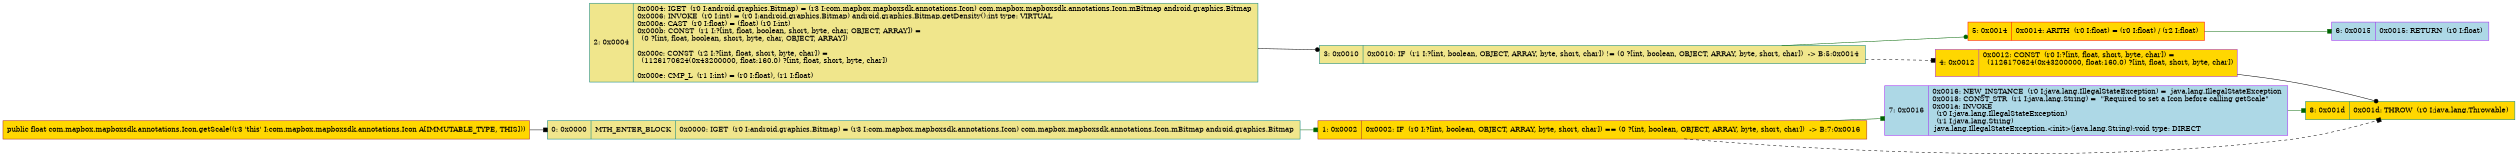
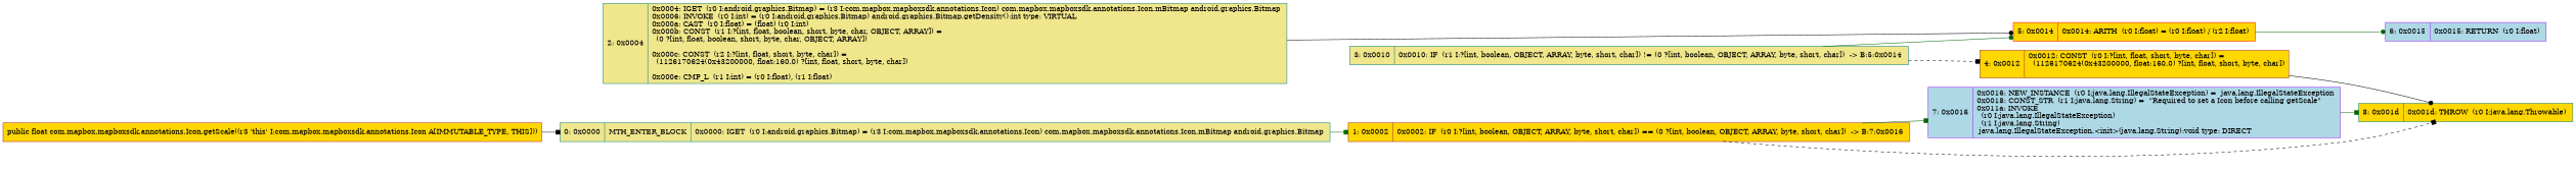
  digraph {
    rankdir=LR
    node [color=teal fillcolor=gold shape=record style=filled]
    edge [arrowhead=box color=darkgreen]
    n1 [fillcolor=khaki label="{0\:\ 0x0000|MTH_ENTER_BLOCK\l|0x0000: IGET  (r0 I:android.graphics.Bitmap) = (r3 I:com.mapbox.mapboxsdk.annotations.Icon) com.mapbox.mapboxsdk.annotations.Icon.mBitmap android.graphics.Bitmap \l}"]
    n2 [color=brown label="{1\:\ 0x0002|0x0002: IF  (r0 I:?[int, boolean, OBJECT, ARRAY, byte, short, char]) == (0 ?[int, boolean, OBJECT, ARRAY, byte, short, char])  \-\> B:7:0x0016 \l}"]
-   n3 [color=purple fillcolor=lightblue label="{7\:\ 0x0016|0x0016: NEW_INSTANCE  (r0 I:java.lang.IllegalStateException) =  java.lang.IllegalStateException \l0x0018: CONST_STR  (r1 I:java.lang.String) =  \"Required to set a Icon before calling getScale\" \l0x001a: INVOKE  \l  (r0 I:java.lang.IllegalStateException)\l  (r1 I:java.lang.String)\l java.lang.IllegalStateException.\<init\>(java.lang.String):void type: DIRECT \l}"]
+   n3 [color=purple fillcolor=lightblue label="{7\:\ 0x0016|0x0016: NEW_INSTANCE  (r0 I:java.lang.IllegalStateException) =  java.lang.IllegalStateException \l0x0018: CONST_STR  (r1 I:java.lang.String) =  \"Required to set a Icon before calling getScale\" \l0x011a: INVOKE  \l  (r0 I:java.lang.IllegalStateException)\l  (r1 I:java.lang.String)\l java.lang.IllegalStateException.\<init\>(java.lang.String):void type: DIRECT \l}"]
    n4 [label="{8\:\ 0x001d|0x001d: THROW  (r0 I:java.lang.Throwable) \l}"]
    n5 [fillcolor=khaki label="{2\:\ 0x0004|0x0004: IGET  (r0 I:android.graphics.Bitmap) = (r3 I:com.mapbox.mapboxsdk.annotations.Icon) com.mapbox.mapboxsdk.annotations.Icon.mBitmap android.graphics.Bitmap \l0x0006: INVOKE  (r0 I:int) = (r0 I:android.graphics.Bitmap) android.graphics.Bitmap.getDensity():int type: VIRTUAL \l0x000a: CAST  (r0 I:float) = (float) (r0 I:int) \l0x000b: CONST  (r1 I:?[int, float, boolean, short, byte, char, OBJECT, ARRAY]) = \l  (0 ?[int, float, boolean, short, byte, char, OBJECT, ARRAY])\l \l0x000c: CONST  (r2 I:?[int, float, short, byte, char]) = \l  (1126170624(0x43200000, float:160.0) ?[int, float, short, byte, char])\l \l0x000e: CMP_L  (r1 I:int) = (r0 I:float), (r1 I:float) \l}"]
    n6 [fillcolor=khaki label="{3\:\ 0x0010|0x0010: IF  (r1 I:?[int, boolean, OBJECT, ARRAY, byte, short, char]) != (0 ?[int, boolean, OBJECT, ARRAY, byte, short, char])  \-\> B:5:0x0014 \l}"]
-   n7 [color=purple label="{4\:\ 0x0012|0x0012: CONST  (r0 I:?[int, float, short, byte, char]) = \l  (1126170624(0x43200000, float:160.0) ?[int, float, short, byte, char])\l \l}"]
+   n7 [color=brown label="{4\:\ 0x0012|0x0012: CONST  (r0 I:?[int, float, short, byte, char]) = \l  (1126170624(0x43200000, float:160.0) ?[int, float, short, byte, char])\l \l}"]
    n8 [color=red label="{5\:\ 0x0014|0x0014: ARITH  (r0 I:float) = (r0 I:float) \/ (r2 I:float) \l}"]
    n9 [color=purple fillcolor=lightblue label="{6\:\ 0x0015|0x0015: RETURN  (r0 I:float) \l}"]
    n10 [color=brown label="{public float com.mapbox.mapboxsdk.annotations.Icon.getScale((r3 'this' I:com.mapbox.mapboxsdk.annotations.Icon A[IMMUTABLE_TYPE, THIS])) }"]
    n1 -> n2
    n2 -> n3
    n2 -> n4 [color=black style=dashed]
    n3 -> n4
-   n5 -> n6 [arrowhead=dot color=black]
+   n5 -> n8 [arrowhead=dot color=black]
    n6 -> n7 [color=black style=dashed]
    n6 -> n8 [arrowhead=dot]
    n7 -> n4 [arrowhead=dot color=black]
-   n8 -> n9
+   n8 -> n9 [arrowhead=dot]
    n10 -> n1 [color=black]
  }
